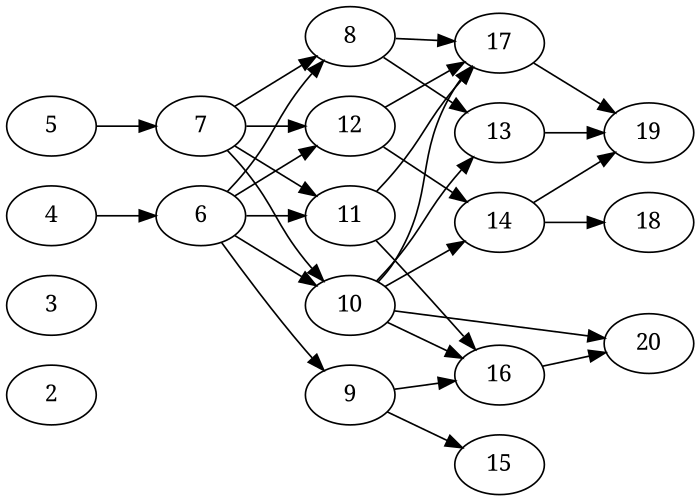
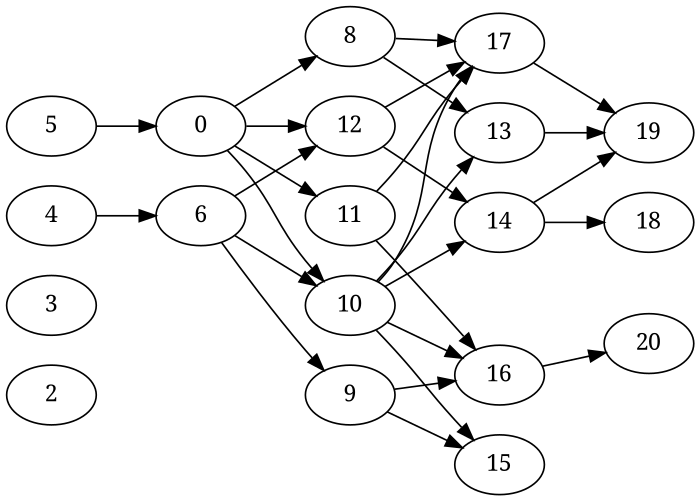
  digraph {
    fontname="Noto Serif"
    rankdir=LR
    node [alpha=0.04 fontname="Noto Serif"]
    edge [fontname="Noto Serif"]
    2 [alpha=0.08 expect_size=24442880]
    3 [alpha=0.18 expect_size=48141312]
    4 [alpha=0.05 expect_size=27607040]
    6 [alpha=0.16 expect_size=28432384]
    8 [alpha=0.06 expect_size=36278272]
    9 [expect_size=40550400]
    10 [alpha=0.19 expect_size=41245696]
    11 [alpha=0.17 expect_size=7967744]
    12 [alpha=0.08 expect_size=15710208]
    13 [expect_size=33816576]
    17 [alpha=0.03 expect_size=45538304]
    15 [alpha=0.19 expect_size=40603648]
    16 [alpha=0.02 expect_size=6785024]
    14 [alpha=0.05 expect_size=28417024]
    5 [alpha=0.06 expect_size=11393024]
-   7 [alpha=0.10 expect_size=43919360]
+   7 [alpha=0.10 expect_size=43919360 label=0]
    19 [expect_size=37156864]
    20 [alpha=0.07 expect_size=45719552]
    18 [alpha=0.17 expect_size=22353920]
    4 -> 6
-   6 -> 8
    6 -> 9
    6 -> 10
-   6 -> 11
    6 -> 12
    8 -> 13
    8 -> 17
    9 -> 15
    9 -> 16
    10 -> 13
    10 -> 17
-   10 -> 20
+   10 -> 15
    10 -> 16
    10 -> 14
    11 -> 17
    11 -> 16
    12 -> 17
    12 -> 14
    13 -> 19
    17 -> 19
    16 -> 20
    14 -> 19
    14 -> 18
    5 -> 7
    7 -> 8
    7 -> 10
    7 -> 11
    7 -> 12
  }
